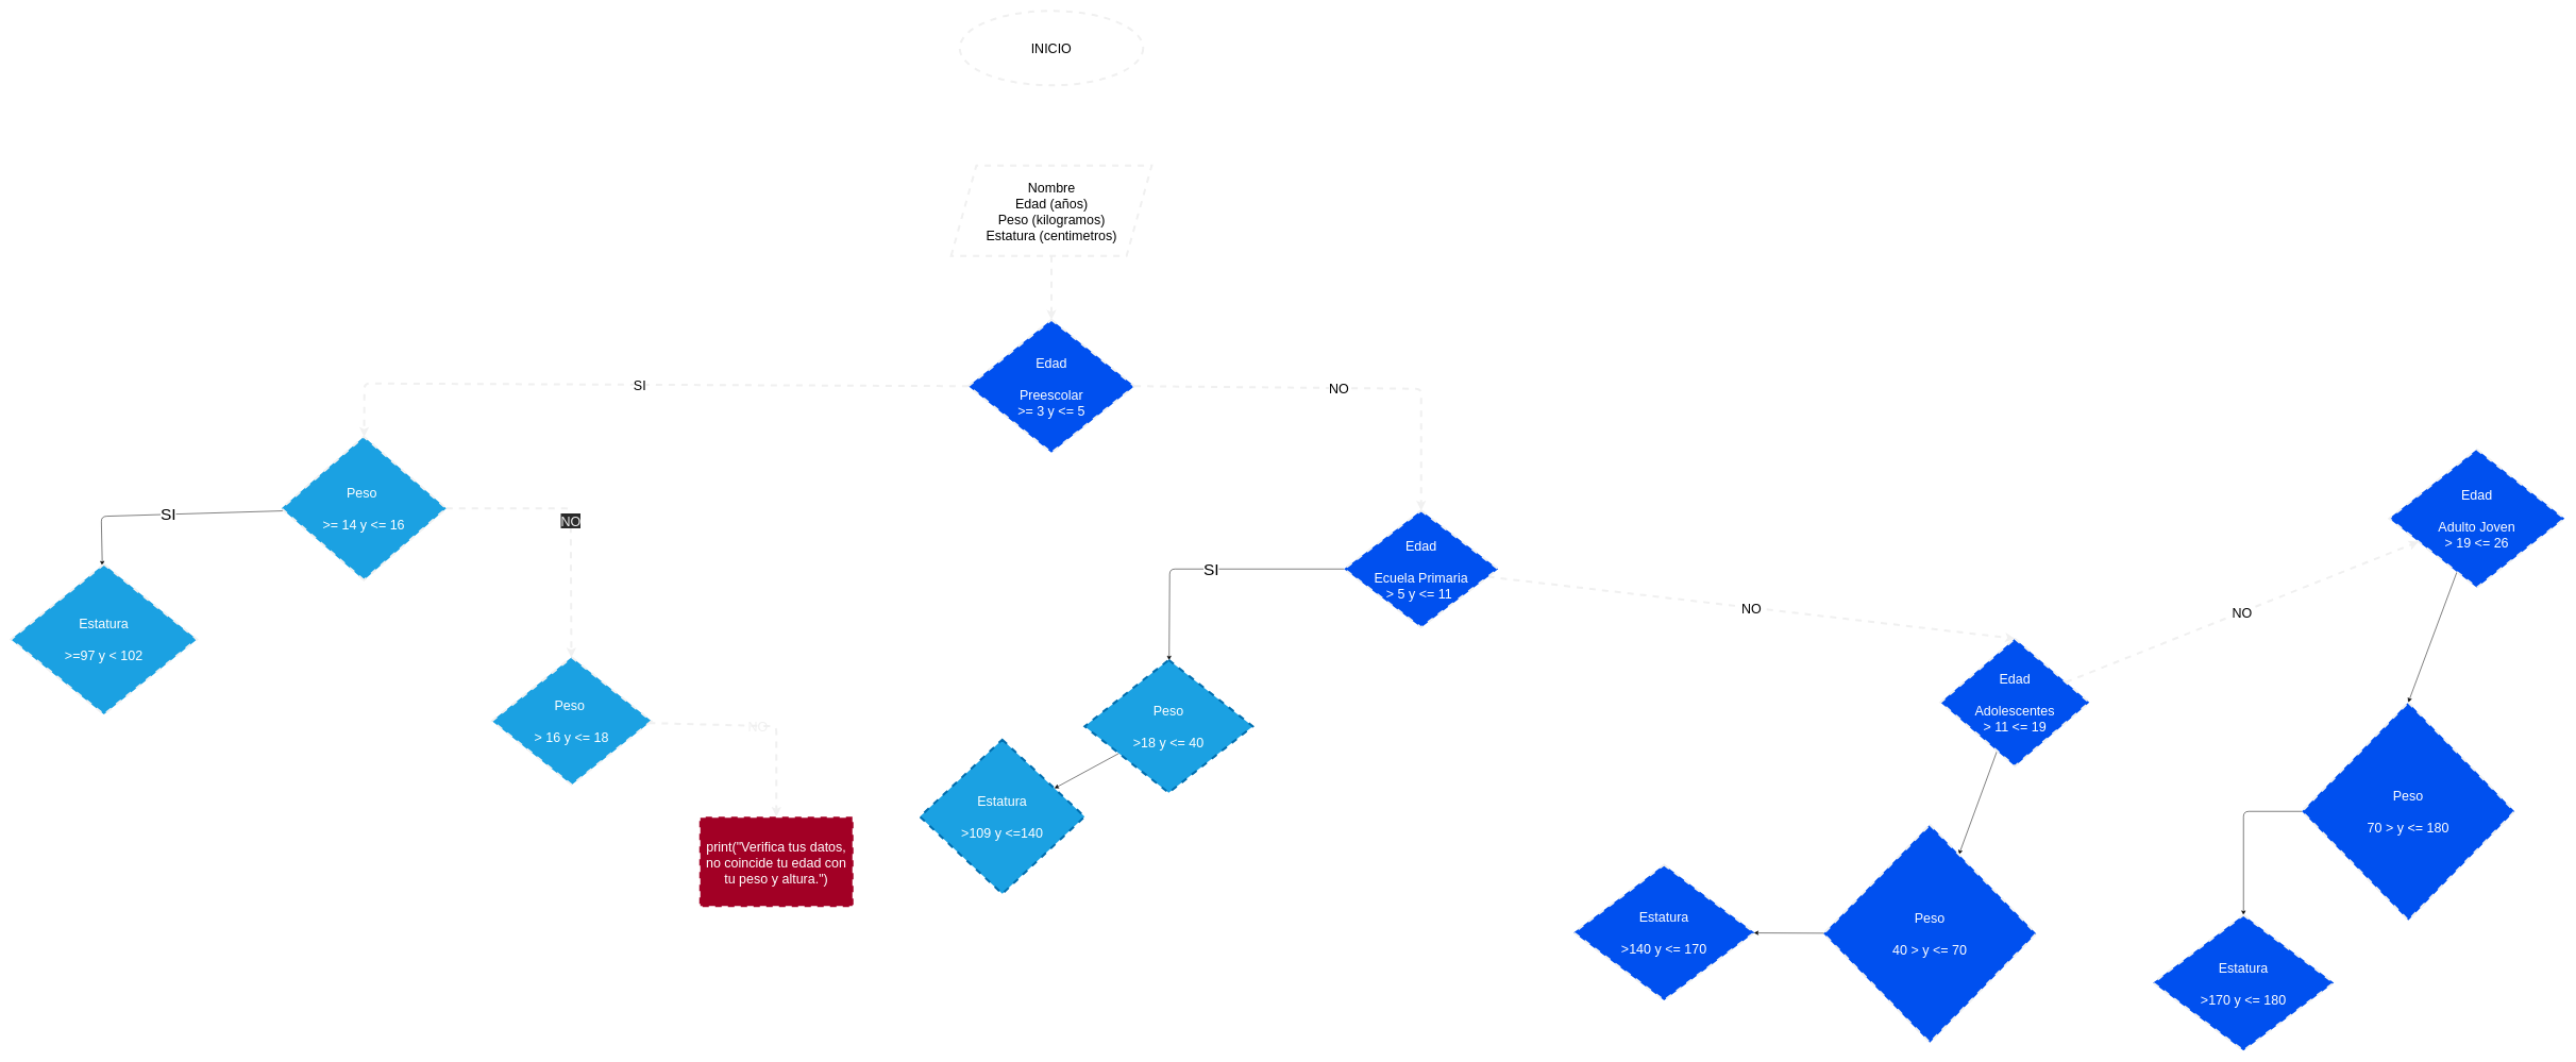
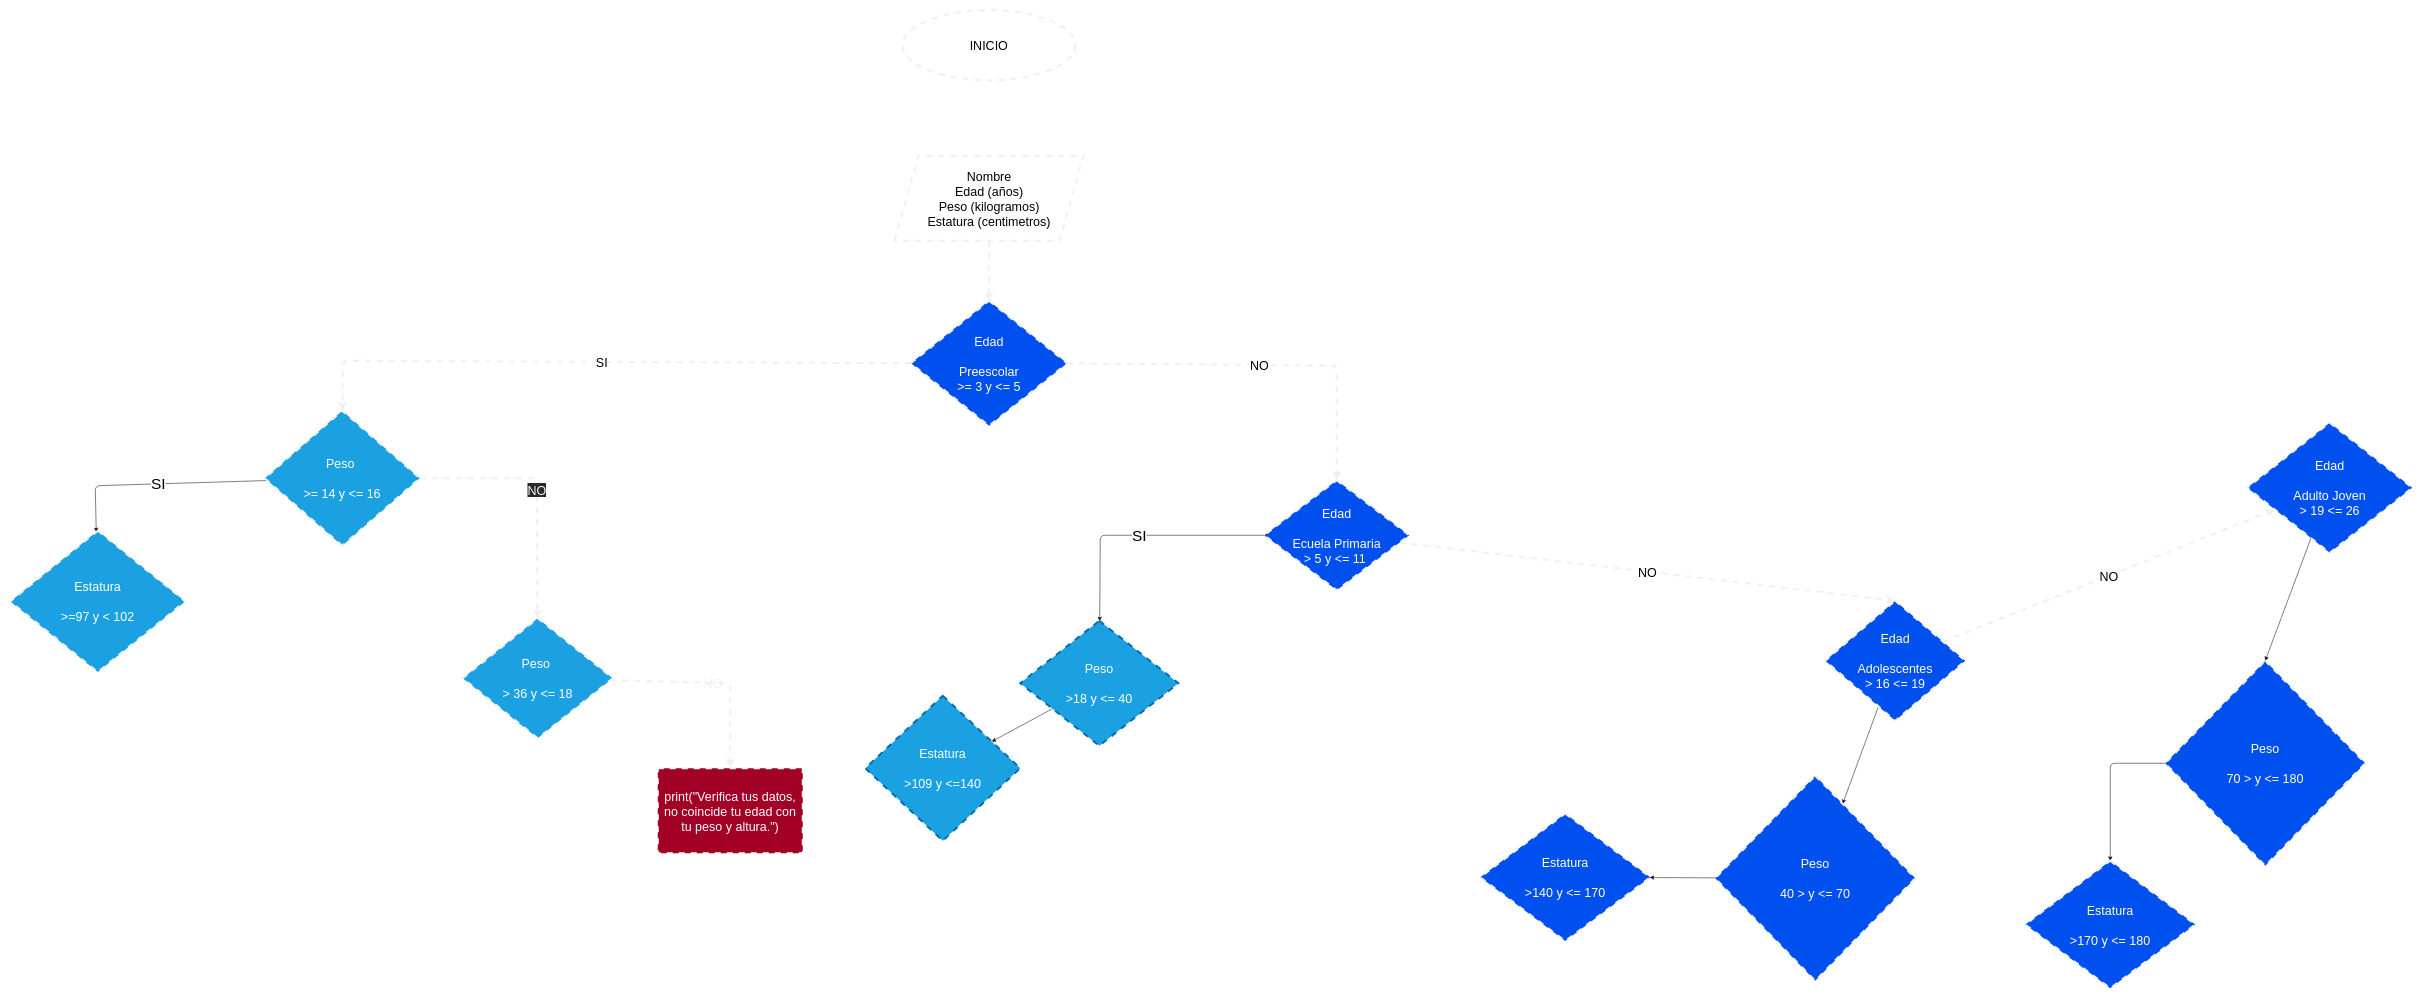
  <mxCell id="0" />
  <mxCell id="1" parent="0" />
  <mxCell id="2" value="INICIO" style="ellipse;whiteSpace=wrap;html=1;fontSize=25;strokeWidth=4;strokeColor=#F0F0F0;dashed=1;" parent="1" vertex="1"><mxGeometry x="1805" y="20" width="345" height="140" as="geometry" /></mxCell>
  <mxCell id="3" value="" style="edgeStyle=none;html=1;fontSize=25;strokeWidth=4;fillColor=#0050ef;strokeColor=#F0F0F0;dashed=1;" parent="1" source="4" target="15" edge="1"><mxGeometry relative="1" as="geometry" /></mxCell>
  <mxCell id="4" value="Nombre&lt;br style=&quot;font-size: 25px;&quot;&gt;Edad (años)&lt;br style=&quot;font-size: 25px;&quot;&gt;Peso (kilogramos)&lt;br style=&quot;font-size: 25px;&quot;&gt;Estatura (centimetros)" style="shape=parallelogram;perimeter=parallelogramPerimeter;whiteSpace=wrap;html=1;fixedSize=1;fontSize=25;size=47.5;strokeWidth=4;strokeColor=#F0F0F0;dashed=1;" parent="1" vertex="1"><mxGeometry x="1788.75" y="311" width="377.5" height="170" as="geometry" /></mxCell>
  <mxCell id="5" value="NO" style="edgeStyle=none;html=1;fontSize=25;strokeWidth=4;fillColor=#0050ef;strokeColor=#F0F0F0;dashed=1;entryX=0.5;entryY=0;entryDx=0;entryDy=0;" parent="1" source="7" target="10" edge="1"><mxGeometry relative="1" as="geometry" /></mxCell>
  <mxCell id="6" value="SI" style="edgeStyle=none;html=1;fontSize=31;" edge="1" parent="1" source="7" target="24"><mxGeometry relative="1" as="geometry"><Array as="points"><mxPoint x="2200" y="1070" /></Array></mxGeometry></mxCell>
  <mxCell id="7" value="Edad&lt;br style=&quot;font-size: 25px;&quot;&gt;&lt;br style=&quot;font-size: 25px;&quot;&gt;Ecuela Primaria&lt;br style=&quot;font-size: 25px;&quot;&gt;&amp;gt; 5 y &amp;lt;= 11&amp;nbsp;" style="rhombus;whiteSpace=wrap;html=1;fillColor=#0050ef;fontColor=#ffffff;strokeColor=#F0F0F0;fontSize=25;strokeWidth=4;dashed=1;" parent="1" vertex="1"><mxGeometry x="2528" y="960" width="290" height="220" as="geometry" /></mxCell>
  <mxCell id="8" value="NO" style="edgeStyle=none;html=1;fontSize=25;strokeWidth=4;fillColor=#0050ef;strokeColor=#F0F0F0;dashed=1;" parent="1" source="10" target="12" edge="1"><mxGeometry relative="1" as="geometry" /></mxCell>
  <mxCell id="9" value="" style="edgeStyle=none;html=1;fontSize=31;" edge="1" parent="1" source="10" target="27"><mxGeometry relative="1" as="geometry" /></mxCell>
- <mxCell id="10" value="Edad&lt;br style=&quot;font-size: 25px&quot;&gt;&lt;br style=&quot;font-size: 25px&quot;&gt;Adolescentes&lt;br style=&quot;font-size: 25px&quot;&gt;&amp;gt; 11 &amp;lt;= 19" style="rhombus;whiteSpace=wrap;html=1;fillColor=#0050ef;fontColor=#ffffff;strokeColor=#F0F0F0;fontSize=25;strokeWidth=4;dashed=1;" parent="1" vertex="1"><mxGeometry x="3650" y="1201" width="280" height="240" as="geometry" /></mxCell>
+ <mxCell id="10" value="Edad&lt;br style=&quot;font-size: 25px&quot;&gt;&lt;br style=&quot;font-size: 25px&quot;&gt;Adolescentes&lt;br style=&quot;font-size: 25px&quot;&gt;&amp;gt; 16 &amp;lt;= 19" style="rhombus;whiteSpace=wrap;html=1;fillColor=#0050ef;fontColor=#ffffff;strokeColor=#F0F0F0;fontSize=25;strokeWidth=4;dashed=1;" parent="1" vertex="1"><mxGeometry x="3650" y="1201" width="280" height="240" as="geometry" /></mxCell>
  <mxCell id="11" value="" style="edgeStyle=none;html=1;fontSize=31;entryX=0.5;entryY=0;entryDx=0;entryDy=0;" edge="1" parent="1" source="12" target="30"><mxGeometry relative="1" as="geometry"><mxPoint x="4596.583" y="1332.007" as="targetPoint" /></mxGeometry></mxCell>
  <mxCell id="12" value="Edad&lt;br style=&quot;font-size: 25px&quot;&gt;&lt;br style=&quot;font-size: 25px&quot;&gt;Adulto Joven&lt;br style=&quot;font-size: 25px&quot;&gt;&amp;gt; 19 &amp;lt;= 26" style="rhombus;whiteSpace=wrap;html=1;fillColor=#0050ef;fontColor=#ffffff;strokeColor=#F0F0F0;fontSize=25;strokeWidth=4;dashed=1;" parent="1" vertex="1"><mxGeometry x="4494" y="845" width="330" height="260" as="geometry" /></mxCell>
  <mxCell id="13" value="NO" style="edgeStyle=none;html=1;exitX=1;exitY=0.5;exitDx=0;exitDy=0;fontSize=25;strokeWidth=4;fillColor=#0050ef;strokeColor=#F0F0F0;dashed=1;endArrow=classic;endFill=1;" parent="1" source="15" target="7" edge="1"><mxGeometry relative="1" as="geometry"><mxPoint x="2159.997" y="191.003" as="sourcePoint" /><Array as="points"><mxPoint x="2673" y="731" /></Array></mxGeometry></mxCell>
  <mxCell id="14" value="SI" style="edgeStyle=none;html=1;fontSize=25;strokeWidth=4;fillColor=#0050ef;strokeColor=#F0F0F0;dashed=1;exitX=0;exitY=0.5;exitDx=0;exitDy=0;" parent="1" source="15" target="18" edge="1"><mxGeometry relative="1" as="geometry"><mxPoint x="1158.25" y="721" as="sourcePoint" /><Array as="points"><mxPoint x="685" y="721" /></Array></mxGeometry></mxCell>
  <mxCell id="15" value="Edad&lt;br style=&quot;font-size: 25px;&quot;&gt;&lt;br style=&quot;font-size: 25px;&quot;&gt;Preescolar&lt;br style=&quot;font-size: 25px;&quot;&gt;&amp;gt;= 3 y &amp;lt;= 5" style="rhombus;whiteSpace=wrap;html=1;fillColor=#0050ef;fontColor=#ffffff;strokeColor=#F0F0F0;fontSize=25;strokeWidth=4;dashed=1;" parent="1" vertex="1"><mxGeometry x="1821.25" y="601" width="312.5" height="250" as="geometry" /></mxCell>
  <mxCell id="16" value="&lt;span style=&quot;background-color: rgb(42 , 42 , 42)&quot;&gt;NO&lt;/span&gt;" style="edgeStyle=none;html=1;dashed=1;labelBackgroundColor=none;fontSize=25;fontColor=#F0F0F0;endArrow=classic;endFill=1;strokeColor=#F0F0F0;strokeWidth=4;exitX=0;exitY=0.5;exitDx=0;exitDy=0;" parent="1" source="18" target="20" edge="1"><mxGeometry relative="1" as="geometry"><mxPoint x="558" y="1081" as="sourcePoint" /><Array as="points"><mxPoint x="1073" y="956" /></Array></mxGeometry></mxCell>
  <mxCell id="17" value="&lt;font style=&quot;font-size: 31px&quot;&gt;SI&lt;/font&gt;" style="edgeStyle=none;html=1;" parent="1" source="18" target="22" edge="1"><mxGeometry relative="1" as="geometry"><Array as="points"><mxPoint x="190" y="971" /></Array></mxGeometry></mxCell>
  <mxCell id="18" value="Peso&amp;nbsp;&lt;br style=&quot;font-size: 25px;&quot;&gt;&lt;br style=&quot;font-size: 25px;&quot;&gt;&amp;gt;= 14 y &amp;lt;= 16" style="rhombus;whiteSpace=wrap;html=1;fillColor=#1ba1e2;fontColor=#ffffff;strokeColor=#F0F0F0;fontSize=25;direction=west;strokeWidth=4;dashed=1;" parent="1" vertex="1"><mxGeometry x="529" y="821" width="310" height="270" as="geometry" /></mxCell>
  <mxCell id="19" value="NO" style="edgeStyle=none;html=1;dashed=1;labelBackgroundColor=none;fontSize=25;fontColor=#F0F0F0;endArrow=classic;endFill=1;strokeColor=#F0F0F0;strokeWidth=4;entryX=0.5;entryY=0;entryDx=0;entryDy=0;" parent="1" source="20" target="21" edge="1"><mxGeometry relative="1" as="geometry"><mxPoint x="1390.157" y="1541.862" as="targetPoint" /><Array as="points"><mxPoint x="1460" y="1366" /></Array></mxGeometry></mxCell>
- <mxCell id="20" value="Peso&amp;nbsp;&lt;br&gt;&lt;br&gt;&amp;gt; 16 y &amp;lt;= 18" style="rhombus;whiteSpace=wrap;html=1;fontSize=25;fillColor=#1ba1e2;strokeColor=#F0F0F0;fontColor=#ffffff;strokeWidth=4;dashed=1;" parent="1" vertex="1"><mxGeometry x="925" y="1236" width="300" height="240" as="geometry" /></mxCell>
+ <mxCell id="20" value="Peso&amp;nbsp;&lt;br&gt;&lt;br&gt;&amp;gt; 36 y &amp;lt;= 18" style="rhombus;whiteSpace=wrap;html=1;fontSize=25;fillColor=#1ba1e2;strokeColor=#F0F0F0;fontColor=#ffffff;strokeWidth=4;dashed=1;" parent="1" vertex="1"><mxGeometry x="925" y="1236" width="300" height="240" as="geometry" /></mxCell>
  <mxCell id="21" value="print(&quot;Verifica tus datos, no coincide tu edad con tu peso y altura.&quot;)" style="rounded=1;whiteSpace=wrap;html=1;dashed=1;fontSize=25;fontColor=#ffffff;strokeColor=#FFFFFF;strokeWidth=4;arcSize=0;fillColor=#a20025;" parent="1" vertex="1"><mxGeometry x="1315" y="1536" width="290" height="170" as="geometry" /></mxCell>
  <mxCell id="22" value="Estatura&lt;br&gt;&lt;br&gt;&amp;gt;=97 y &amp;lt; 102" style="rhombus;whiteSpace=wrap;html=1;fontSize=25;fillColor=#1ba1e2;strokeColor=#F0F0F0;fontColor=#ffffff;strokeWidth=4;dashed=1;" parent="1" vertex="1"><mxGeometry x="20" y="1061" width="350" height="282.5" as="geometry" /></mxCell>
  <mxCell id="23" value="" style="edgeStyle=none;html=1;fontSize=31;" edge="1" parent="1" source="24" target="25"><mxGeometry relative="1" as="geometry" /></mxCell>
  <mxCell id="24" value="Peso&lt;br&gt;&lt;br&gt;&amp;gt;18 y &amp;lt;= 40" style="rhombus;whiteSpace=wrap;html=1;fontSize=25;fillColor=#1ba1e2;strokeColor=#006EAF;fontColor=#ffffff;strokeWidth=4;dashed=1;" vertex="1" parent="1"><mxGeometry x="2040" y="1241" width="316.25" height="250" as="geometry" /></mxCell>
  <mxCell id="25" value="Estatura&lt;br&gt;&lt;br&gt;&amp;gt;109 y &amp;lt;=140" style="rhombus;whiteSpace=wrap;html=1;fontSize=25;fillColor=#1ba1e2;strokeColor=#006EAF;fontColor=#ffffff;strokeWidth=4;dashed=1;" vertex="1" parent="1"><mxGeometry x="1730" y="1391" width="310" height="290" as="geometry" /></mxCell>
  <mxCell id="26" value="" style="edgeStyle=none;html=1;fontSize=31;" edge="1" parent="1" source="27" target="28"><mxGeometry relative="1" as="geometry" /></mxCell>
  <mxCell id="27" value="Peso&lt;br&gt;&lt;br&gt;40 &amp;gt; y &amp;lt;= 70" style="rhombus;whiteSpace=wrap;html=1;fontSize=25;fillColor=#0050ef;strokeColor=#F0F0F0;fontColor=#ffffff;strokeWidth=4;dashed=1;" vertex="1" parent="1"><mxGeometry x="3430" y="1551" width="400" height="410" as="geometry" /></mxCell>
  <mxCell id="28" value="Estatura&lt;br&gt;&lt;br&gt;&amp;gt;140 y &amp;lt;= 170" style="rhombus;whiteSpace=wrap;html=1;fontSize=25;fillColor=#0050ef;strokeColor=#F0F0F0;fontColor=#ffffff;strokeWidth=4;dashed=1;" vertex="1" parent="1"><mxGeometry x="2960" y="1626.5" width="340" height="255" as="geometry" /></mxCell>
  <mxCell id="29" value="" style="edgeStyle=none;html=1;fontSize=31;entryX=0.5;entryY=0;entryDx=0;entryDy=0;" edge="1" parent="1" source="30" target="31"><mxGeometry relative="1" as="geometry"><mxPoint x="4232.295" y="1746.301" as="targetPoint" /><Array as="points"><mxPoint x="4220" y="1526" /></Array></mxGeometry></mxCell>
  <mxCell id="30" value="Peso&lt;br&gt;&lt;br&gt;70 &amp;gt; y &amp;lt;= 180" style="rhombus;whiteSpace=wrap;html=1;fontSize=25;fillColor=#0050ef;strokeColor=#F0F0F0;fontColor=#ffffff;strokeWidth=4;dashed=1;" vertex="1" parent="1"><mxGeometry x="4330" y="1321" width="400" height="410" as="geometry" /></mxCell>
  <mxCell id="31" value="Estatura&lt;br&gt;&lt;br&gt;&amp;gt;170 y &amp;lt;= 180" style="rhombus;whiteSpace=wrap;html=1;fontSize=25;fillColor=#0050ef;strokeColor=#F0F0F0;fontColor=#ffffff;strokeWidth=4;dashed=1;" vertex="1" parent="1"><mxGeometry x="4050" y="1721" width="340" height="255" as="geometry" /></mxCell>
